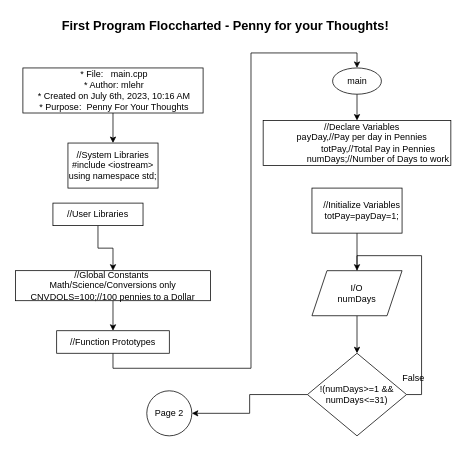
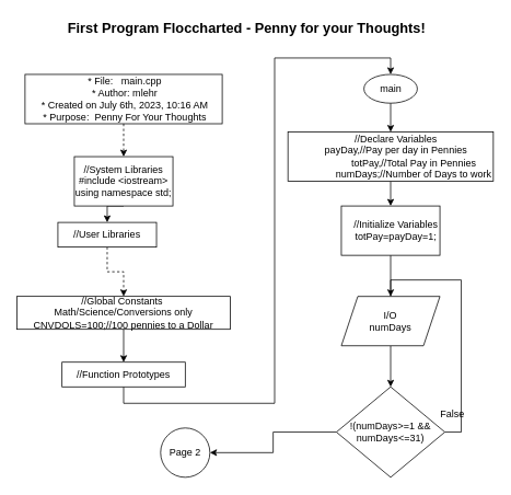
  <mxCell id="0" />
  <mxCell id="1" parent="0" />
- <mxCell id="2" style="edgeStyle=orthogonalEdgeStyle;rounded=0;orthogonalLoop=1;jettySize=auto;html=1;exitX=0.5;exitY=1;exitDx=0;exitDy=0;entryX=0.5;entryY=0;entryDx=0;entryDy=0;" parent="1" source="3" target="5" edge="1"><mxGeometry relative="1" as="geometry" /></mxCell>
+ <mxCell id="2" style="edgeStyle=orthogonalEdgeStyle;rounded=0;orthogonalLoop=1;jettySize=auto;html=1;exitX=0.5;exitY=1;exitDx=0;exitDy=0;entryX=0.5;entryY=0;entryDx=0;entryDy=0;dashed=1;" parent="1" source="3" target="5" edge="1"><mxGeometry relative="1" as="geometry" /></mxCell>
  <mxCell id="3" value="&lt;div&gt;&amp;nbsp;* File:&amp;nbsp; &amp;nbsp;main.cpp&lt;/div&gt;&lt;div&gt;&amp;nbsp;* Author: mlehr&lt;/div&gt;&lt;div&gt;&amp;nbsp;* Created on July 6th, 2023, 10:16 AM&lt;/div&gt;&lt;div&gt;&amp;nbsp;* Purpose:&amp;nbsp; Penny For Your Thoughts&lt;/div&gt;" style="rounded=0;whiteSpace=wrap;html=1;" parent="1" vertex="1"><mxGeometry x="30" y="90" width="240" height="60" as="geometry" /></mxCell>
+ <mxCell id="4" style="edgeStyle=orthogonalEdgeStyle;rounded=0;orthogonalLoop=1;jettySize=auto;html=1;exitX=0.5;exitY=1;exitDx=0;exitDy=0;entryX=0.5;entryY=0;entryDx=0;entryDy=0;" parent="1" source="5" target="7" edge="1"><mxGeometry relative="1" as="geometry" /></mxCell>
  <mxCell id="5" value="&lt;div&gt;//System Libraries&lt;/div&gt;&lt;div&gt;#include &amp;lt;iostream&amp;gt;&lt;/div&gt;&lt;div&gt;using namespace std;&lt;/div&gt;" style="rounded=0;whiteSpace=wrap;html=1;" parent="1" vertex="1"><mxGeometry x="90" y="190" width="120" height="60" as="geometry" /></mxCell>
- <mxCell id="6" style="edgeStyle=orthogonalEdgeStyle;rounded=0;orthogonalLoop=1;jettySize=auto;html=1;exitX=0.5;exitY=1;exitDx=0;exitDy=0;entryX=0.5;entryY=0;entryDx=0;entryDy=0;" parent="1" source="7" target="9" edge="1"><mxGeometry relative="1" as="geometry" /></mxCell>
+ <mxCell id="6" style="edgeStyle=orthogonalEdgeStyle;rounded=0;orthogonalLoop=1;jettySize=auto;html=1;exitX=0.5;exitY=1;exitDx=0;exitDy=0;entryX=0.5;entryY=0;entryDx=0;entryDy=0;dashed=1;" parent="1" source="7" target="9" edge="1"><mxGeometry relative="1" as="geometry" /></mxCell>
  <mxCell id="7" value="//User Libraries" style="rounded=0;whiteSpace=wrap;html=1;" parent="1" vertex="1"><mxGeometry x="70" y="270" width="120" height="30" as="geometry" /></mxCell>
  <mxCell id="8" style="edgeStyle=orthogonalEdgeStyle;rounded=0;orthogonalLoop=1;jettySize=auto;html=1;exitX=0.5;exitY=1;exitDx=0;exitDy=0;entryX=0.5;entryY=0;entryDx=0;entryDy=0;" parent="1" source="9" target="11" edge="1"><mxGeometry relative="1" as="geometry" /></mxCell>
  <mxCell id="9" value="&lt;div&gt;//Global Constants&amp;nbsp;&lt;/div&gt;&lt;div&gt;Math/Science/Conversions only&lt;/div&gt;&lt;div&gt;CNVDOLS=100;//100 pennies to a Dollar&lt;/div&gt;" style="rounded=0;whiteSpace=wrap;html=1;" parent="1" vertex="1"><mxGeometry x="20" y="360" width="260" height="40" as="geometry" /></mxCell>
  <mxCell id="10" style="edgeStyle=orthogonalEdgeStyle;rounded=0;orthogonalLoop=1;jettySize=auto;html=1;exitX=0.5;exitY=1;exitDx=0;exitDy=0;entryX=0;entryY=0.5;entryDx=0;entryDy=0;" edge="1" parent="1" source="11" target="13"><mxGeometry relative="1" as="geometry" /></mxCell>
  <mxCell id="11" value="//Function Prototypes" style="rounded=0;whiteSpace=wrap;html=1;" parent="1" vertex="1"><mxGeometry x="75" y="440" width="150" height="30" as="geometry" /></mxCell>
  <mxCell id="12" style="edgeStyle=orthogonalEdgeStyle;rounded=0;orthogonalLoop=1;jettySize=auto;html=1;exitX=1;exitY=0.5;exitDx=0;exitDy=0;entryX=0.5;entryY=0;entryDx=0;entryDy=0;" edge="1" parent="1" source="13" target="16"><mxGeometry relative="1" as="geometry" /></mxCell>
  <mxCell id="13" value="main" style="ellipse;whiteSpace=wrap;html=1;direction=south;" parent="1" vertex="1"><mxGeometry x="442.5" y="90" width="65" height="35" as="geometry" /></mxCell>
  <mxCell id="14" value="&lt;b&gt;&lt;font style=&quot;font-size: 17px;&quot;&gt;First Program Floccharted - Penny for your Thoughts!&lt;/font&gt;&lt;/b&gt;" style="text;html=1;strokeColor=none;fillColor=none;align=center;verticalAlign=middle;whiteSpace=wrap;rounded=0;" parent="1" vertex="1"><mxGeometry x="70" y="20" width="460" height="30" as="geometry" /></mxCell>
+ <mxCell id="15" style="edgeStyle=orthogonalEdgeStyle;rounded=0;orthogonalLoop=1;jettySize=auto;html=1;exitX=0.5;exitY=1;exitDx=0;exitDy=0;entryX=0.5;entryY=0;entryDx=0;entryDy=0;" edge="1" parent="1" source="16" target="18"><mxGeometry relative="1" as="geometry" /></mxCell>
  <mxCell id="16" value="&lt;div&gt;&amp;nbsp; &amp;nbsp; //Declare Variables&lt;/div&gt;&lt;div&gt;&amp;nbsp; &amp;nbsp; payDay,//Pay per day in Pennies&lt;/div&gt;&lt;div&gt;&amp;nbsp; &amp;nbsp; &amp;nbsp; &amp;nbsp; &amp;nbsp; &amp;nbsp; &amp;nbsp; &amp;nbsp; &amp;nbsp;totPay,//Total Pay in Pennies&lt;/div&gt;&lt;div&gt;&amp;nbsp; &amp;nbsp; &amp;nbsp; &amp;nbsp; &amp;nbsp; &amp;nbsp; &amp;nbsp; &amp;nbsp; &amp;nbsp;numDays;//Number of Days to work&lt;/div&gt;" style="rounded=0;whiteSpace=wrap;html=1;align=center;" vertex="1" parent="1"><mxGeometry x="350" y="160" width="250" height="60" as="geometry" /></mxCell>
  <mxCell id="17" style="edgeStyle=orthogonalEdgeStyle;rounded=0;orthogonalLoop=1;jettySize=auto;html=1;exitX=0.5;exitY=1;exitDx=0;exitDy=0;entryX=0.5;entryY=0;entryDx=0;entryDy=0;endArrow=none;" edge="1" parent="1" source="18" target="20"><mxGeometry relative="1" as="geometry" /></mxCell>
  <mxCell id="18" value="&lt;div&gt;&amp;nbsp; &amp;nbsp; //Initialize Variables&lt;/div&gt;&lt;div&gt;&amp;nbsp; &amp;nbsp; totPay=payDay=1;&lt;/div&gt;" style="rounded=0;whiteSpace=wrap;html=1;" vertex="1" parent="1"><mxGeometry x="415" y="250" width="120" height="60" as="geometry" /></mxCell>
  <mxCell id="19" style="edgeStyle=orthogonalEdgeStyle;rounded=0;orthogonalLoop=1;jettySize=auto;html=1;exitX=0.5;exitY=1;exitDx=0;exitDy=0;entryX=0.5;entryY=0;entryDx=0;entryDy=0;" edge="1" parent="1" source="20" target="23"><mxGeometry relative="1" as="geometry" /></mxCell>
  <mxCell id="20" value="I/O&lt;br&gt;numDays" style="shape=parallelogram;perimeter=parallelogramPerimeter;whiteSpace=wrap;html=1;fixedSize=1;" vertex="1" parent="1"><mxGeometry x="415" y="360" width="120" height="60" as="geometry" /></mxCell>
  <mxCell id="21" style="edgeStyle=orthogonalEdgeStyle;rounded=0;orthogonalLoop=1;jettySize=auto;html=1;exitX=1;exitY=0.5;exitDx=0;exitDy=0;entryX=0.5;entryY=0;entryDx=0;entryDy=0;" edge="1" parent="1" source="23" target="20"><mxGeometry relative="1" as="geometry" /></mxCell>
  <mxCell id="22" style="edgeStyle=orthogonalEdgeStyle;rounded=0;orthogonalLoop=1;jettySize=auto;html=1;exitX=0;exitY=0.5;exitDx=0;exitDy=0;entryX=1;entryY=0.5;entryDx=0;entryDy=0;" edge="1" parent="1" source="23" target="25"><mxGeometry relative="1" as="geometry" /></mxCell>
  <mxCell id="23" value="!(numDays&amp;gt;=1 &amp;amp;&amp;amp; numDays&amp;lt;=31)" style="rhombus;whiteSpace=wrap;html=1;" vertex="1" parent="1"><mxGeometry x="409" y="470" width="132" height="110" as="geometry" /></mxCell>
  <mxCell id="24" value="False" style="text;html=1;align=center;verticalAlign=middle;resizable=0;points=[];autosize=1;strokeColor=none;fillColor=none;" vertex="1" parent="1"><mxGeometry x="525" y="488" width="50" height="30" as="geometry" /></mxCell>
  <mxCell id="25" value="Page 2" style="ellipse;whiteSpace=wrap;html=1;aspect=fixed;" vertex="1" parent="1"><mxGeometry x="195" y="520" width="60" height="60" as="geometry" /></mxCell>
  <mxCell id="26" style="edgeStyle=orthogonalEdgeStyle;rounded=0;orthogonalLoop=1;jettySize=auto;html=1;exitX=0.5;exitY=1;exitDx=0;exitDy=0;" edge="1" parent="1" source="25" target="25"><mxGeometry relative="1" as="geometry" /></mxCell>
